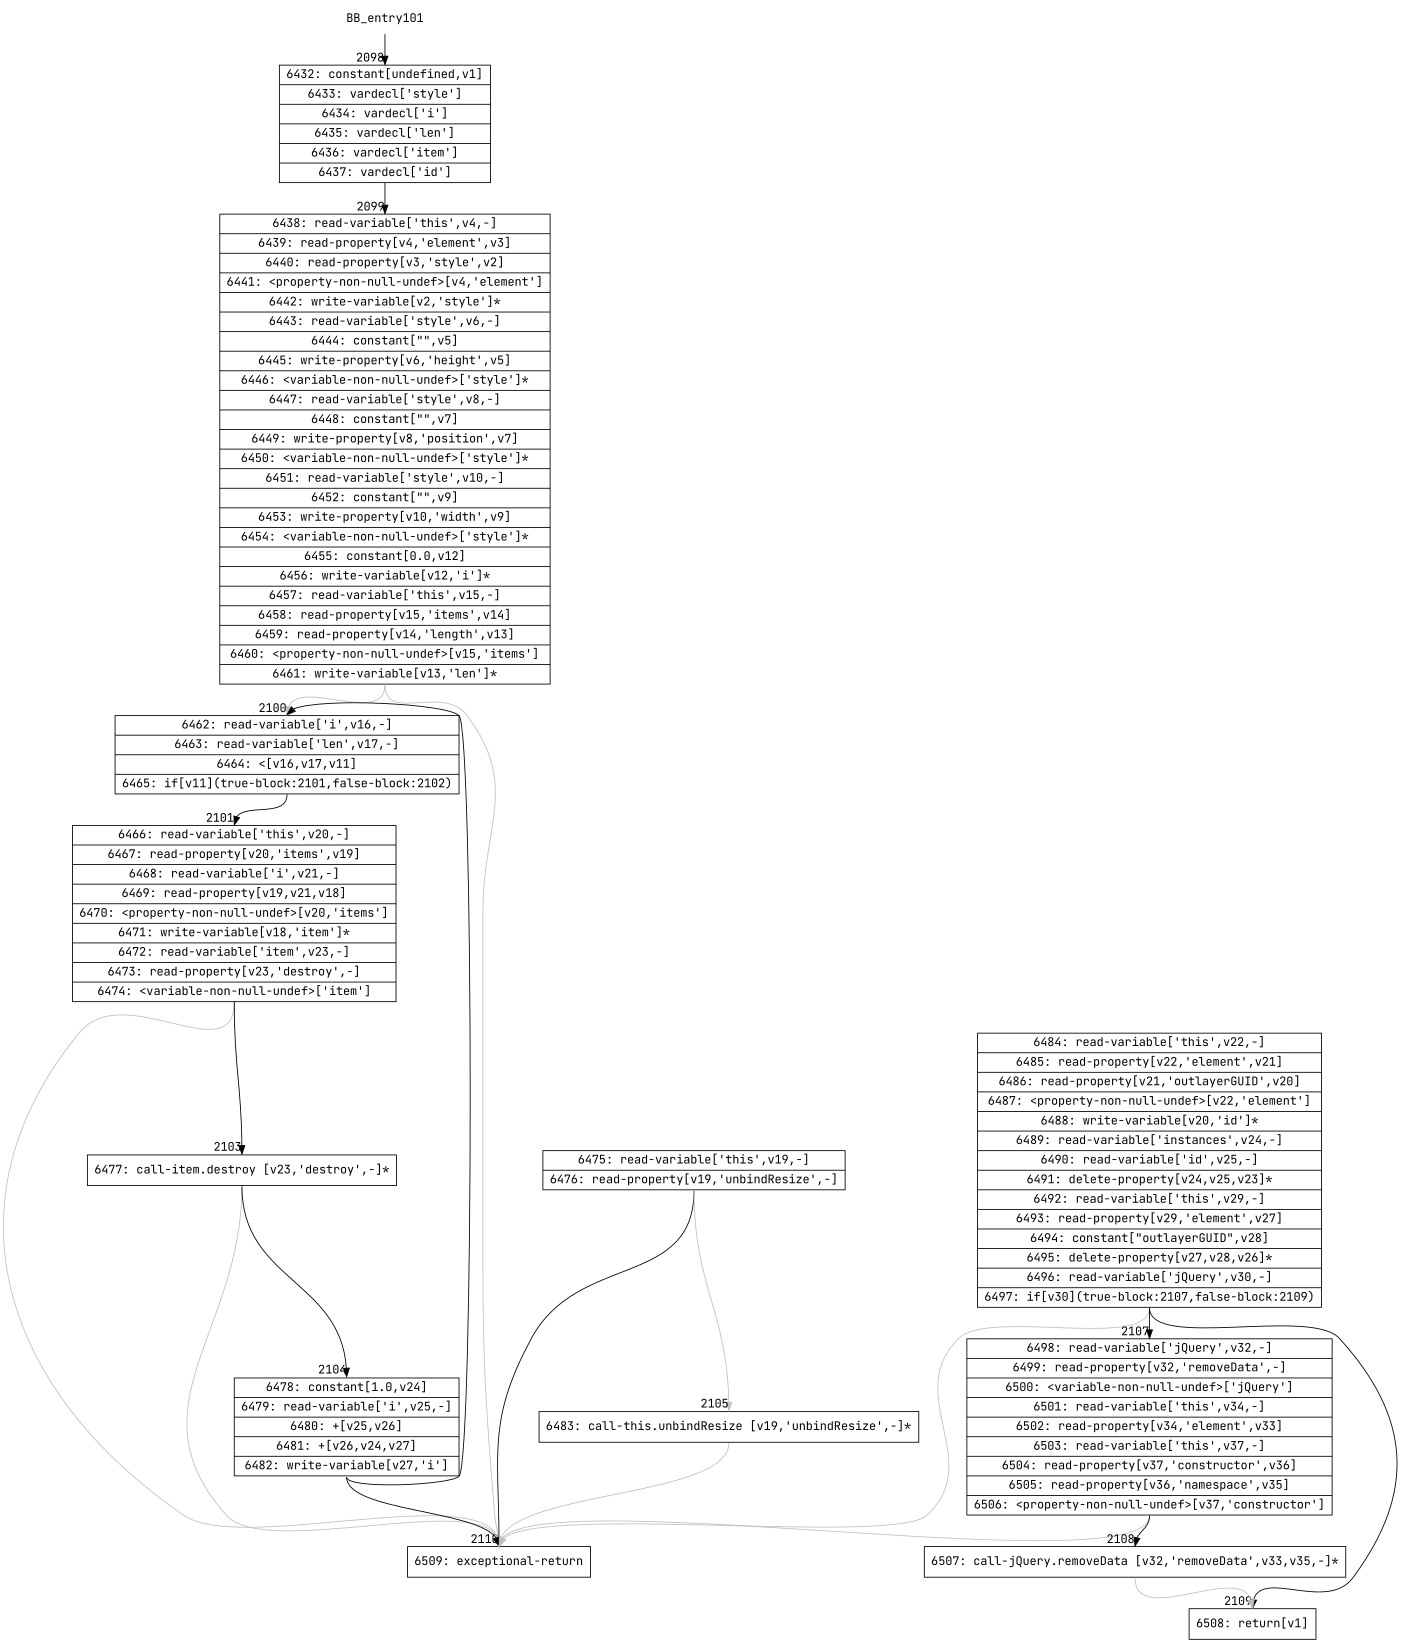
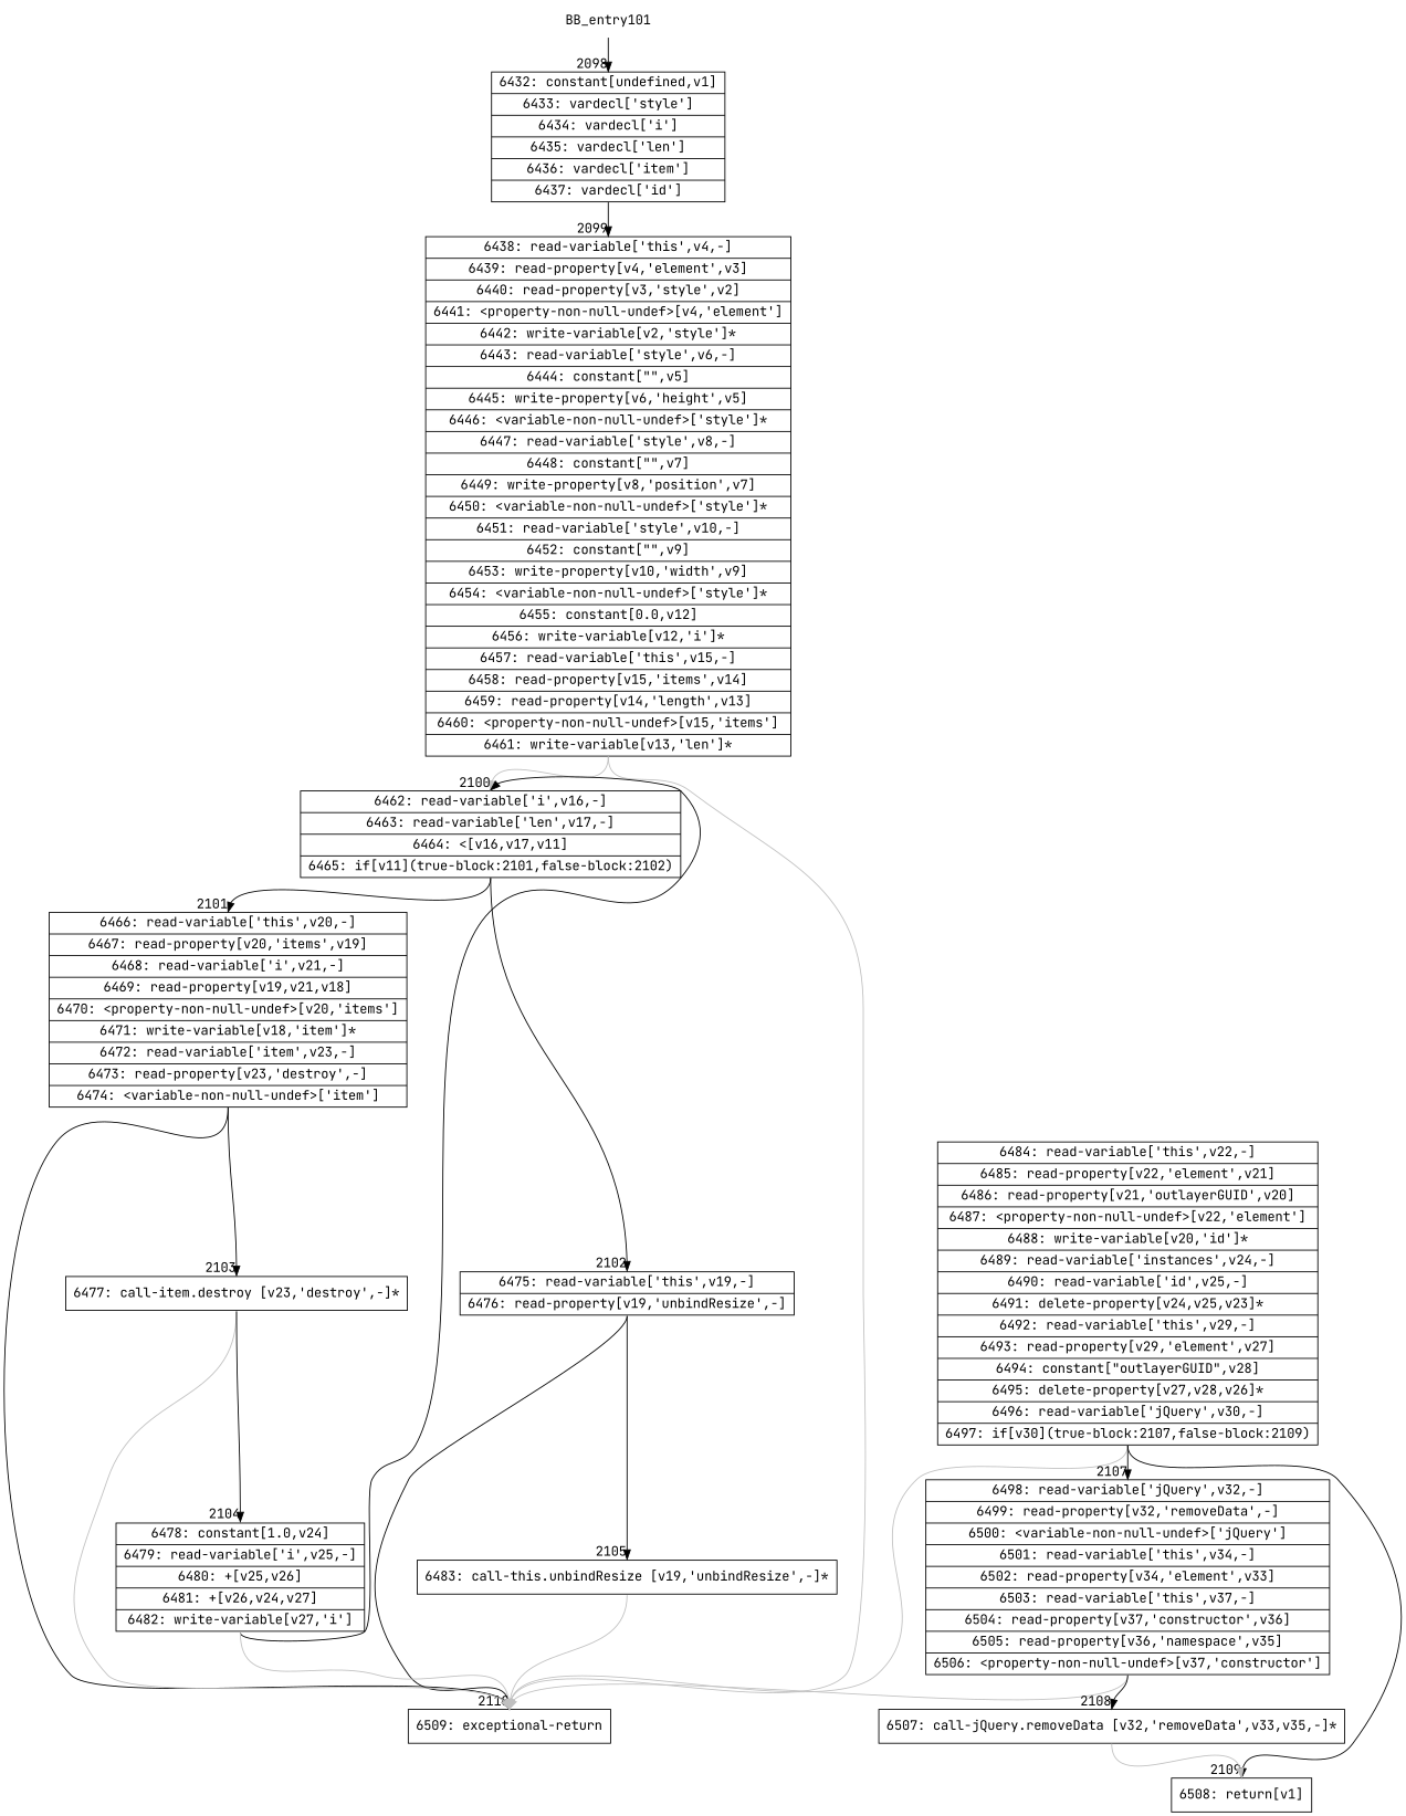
  digraph {
    fontname="JetBrains Mono"
    rankdir=TD
    node [fontname="JetBrains Mono" shape=record]
    edge [fontname="JetBrains Mono" headport=n tailport=s]
    n1 [label=BB_entry101 shape=none]
    n2 [label="{6432: constant[undefined,v1]|6433: vardecl['style']|6434: vardecl['i']|6435: vardecl['len']|6436: vardecl['item']|6437: vardecl['id']}"]
    n3 [label="{6438: read-variable['this',v4,-]|6439: read-property[v4,'element',v3]|6440: read-property[v3,'style',v2]|6441: \<property-non-null-undef\>[v4,'element']|6442: write-variable[v2,'style']*|6443: read-variable['style',v6,-]|6444: constant[\"\",v5]|6445: write-property[v6,'height',v5]|6446: \<variable-non-null-undef\>['style']*|6447: read-variable['style',v8,-]|6448: constant[\"\",v7]|6449: write-property[v8,'position',v7]|6450: \<variable-non-null-undef\>['style']*|6451: read-variable['style',v10,-]|6452: constant[\"\",v9]|6453: write-property[v10,'width',v9]|6454: \<variable-non-null-undef\>['style']*|6455: constant[0.0,v12]|6456: write-variable[v12,'i']*|6457: read-variable['this',v15,-]|6458: read-property[v15,'items',v14]|6459: read-property[v14,'length',v13]|6460: \<property-non-null-undef\>[v15,'items']|6461: write-variable[v13,'len']*}"]
    n4 [label="{6462: read-variable['i',v16,-]|6463: read-variable['len',v17,-]|6464: \<[v16,v17,v11]|6465: if[v11](true-block:2101,false-block:2102)}"]
    n5 [label="{6509: exceptional-return}"]
    n6 [label="{6466: read-variable['this',v20,-]|6467: read-property[v20,'items',v19]|6468: read-variable['i',v21,-]|6469: read-property[v19,v21,v18]|6470: \<property-non-null-undef\>[v20,'items']|6471: write-variable[v18,'item']*|6472: read-variable['item',v23,-]|6473: read-property[v23,'destroy',-]|6474: \<variable-non-null-undef\>['item']}"]
    n7 [label="{6475: read-variable['this',v19,-]|6476: read-property[v19,'unbindResize',-]}"]
    n8 [label="{6477: call-item.destroy [v23,'destroy',-]*}"]
    n9 [label="{6483: call-this.unbindResize [v19,'unbindResize',-]*}"]
    n10 [label="{6478: constant[1.0,v24]|6479: read-variable['i',v25,-]|6480: +[v25,v26]|6481: +[v26,v24,v27]|6482: write-variable[v27,'i']}"]
    n11 [label="{6484: read-variable['this',v22,-]|6485: read-property[v22,'element',v21]|6486: read-property[v21,'outlayerGUID',v20]|6487: \<property-non-null-undef\>[v22,'element']|6488: write-variable[v20,'id']*|6489: read-variable['instances',v24,-]|6490: read-variable['id',v25,-]|6491: delete-property[v24,v25,v23]*|6492: read-variable['this',v29,-]|6493: read-property[v29,'element',v27]|6494: constant[\"outlayerGUID\",v28]|6495: delete-property[v27,v28,v26]*|6496: read-variable['jQuery',v30,-]|6497: if[v30](true-block:2107,false-block:2109)}"]
    n12 [label="{6498: read-variable['jQuery',v32,-]|6499: read-property[v32,'removeData',-]|6500: \<variable-non-null-undef\>['jQuery']|6501: read-variable['this',v34,-]|6502: read-property[v34,'element',v33]|6503: read-variable['this',v37,-]|6504: read-property[v37,'constructor',v36]|6505: read-property[v36,'namespace',v35]|6506: \<property-non-null-undef\>[v37,'constructor']}"]
    n13 [label="{6508: return[v1]}"]
    n14 [label="{6507: call-jQuery.removeData [v32,'removeData',v33,v35,-]*}"]
    n1 -> n2 [headlabel="    2098"]
    n2 -> n3 [headlabel="      2099"]
    n3 -> n4 [color=gray headlabel="      2100"]
    n3 -> n5 [color=gray headlabel="      2110"]
    n4 -> n6 [headlabel="      2101"]
-   n6 -> n5 [color=gray]
+   n4 -> n7 [headlabel="      2102"]
+   n6 -> n5 [color=black]
    n6 -> n8 [headlabel="      2103"]
    n7 -> n5 [color=black]
-   n7 -> n9 [headlabel="      2105" color=gray]
+   n7 -> n9 [headlabel="      2105"]
    n8 -> n5 [color=gray]
    n8 -> n10 [headlabel="      2104"]
    n9 -> n5 [color=gray]
    n10 -> n4
-   n10 -> n5 [color=black]
+   n10 -> n5 [color=gray]
    n11 -> n5 [color=gray]
    n11 -> n12 [headlabel="      2107"]
    n11 -> n13 [headlabel="      2109"]
    n12 -> n5 [color=gray]
    n12 -> n14 [headlabel="      2108"]
    n14 -> n13 [color=gray]
  }
